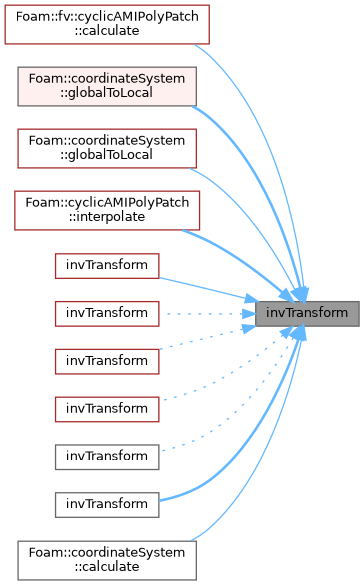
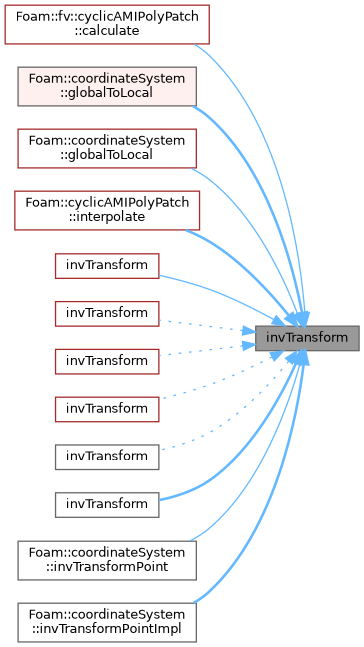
  digraph {
    rankdir=RL
    node [color=brown fillcolor=white fontname=Helvetica fontsize=10 shape=box style=filled]
    edge [color=steelblue1 dir=back fontname=Helvetica fontsize=10 labelfontname=Helvetica labelfontsize=10 style=solid]
    n1 [color=gray40 fillcolor=grey60 fontcolor=black height=0.2 label=invTransform width=0.4]
    n2 [height=0.2 label="Foam::fv::cyclicAMIPolyPatch\l::calculate" width=0.4]
    n3 [color=gray40 fillcolor="#FFF0F0" height=0.2 label="Foam::coordinateSystem\l::globalToLocal" width=0.4]
    n4 [height=0.2 label="Foam::coordinateSystem\l::globalToLocal" width=0.4]
    n5 [height=0.2 label="Foam::cyclicAMIPolyPatch\l::interpolate" width=0.4]
    n6 [height=0.2 label=invTransform width=0.4]
    n7 [height=0.2 label=invTransform width=0.4]
    n8 [height=0.2 label=invTransform width=0.4]
    n9 [height=0.2 label=invTransform width=0.4]
    n10 [color=gray40 height=0.2 label=invTransform width=0.4]
    n11 [color=gray40 height=0.2 label=invTransform width=0.4]
-   n12 [color=gray40 height=0.2 label="Foam::coordinateSystem\l::calculate" width=0.4]
+   n12 [color=gray40 height=0.2 label="Foam::coordinateSystem\l::invTransformPoint" width=0.4]
+   n13 [color=gray40 height=0.2 label="Foam::coordinateSystem\l::invTransformPointImpl" width=0.4]
    n1 -> n2
    n1 -> n3 [style=bold]
    n1 -> n4
    n1 -> n5 [style=bold]
    n1 -> n6
    n1 -> n7 [style=dotted]
    n1 -> n8 [style=dotted]
    n1 -> n9 [style=dotted]
    n1 -> n10 [style=dotted]
    n1 -> n11 [style=bold]
    n1 -> n12
+   n1 -> n13 [style=bold]
  }
